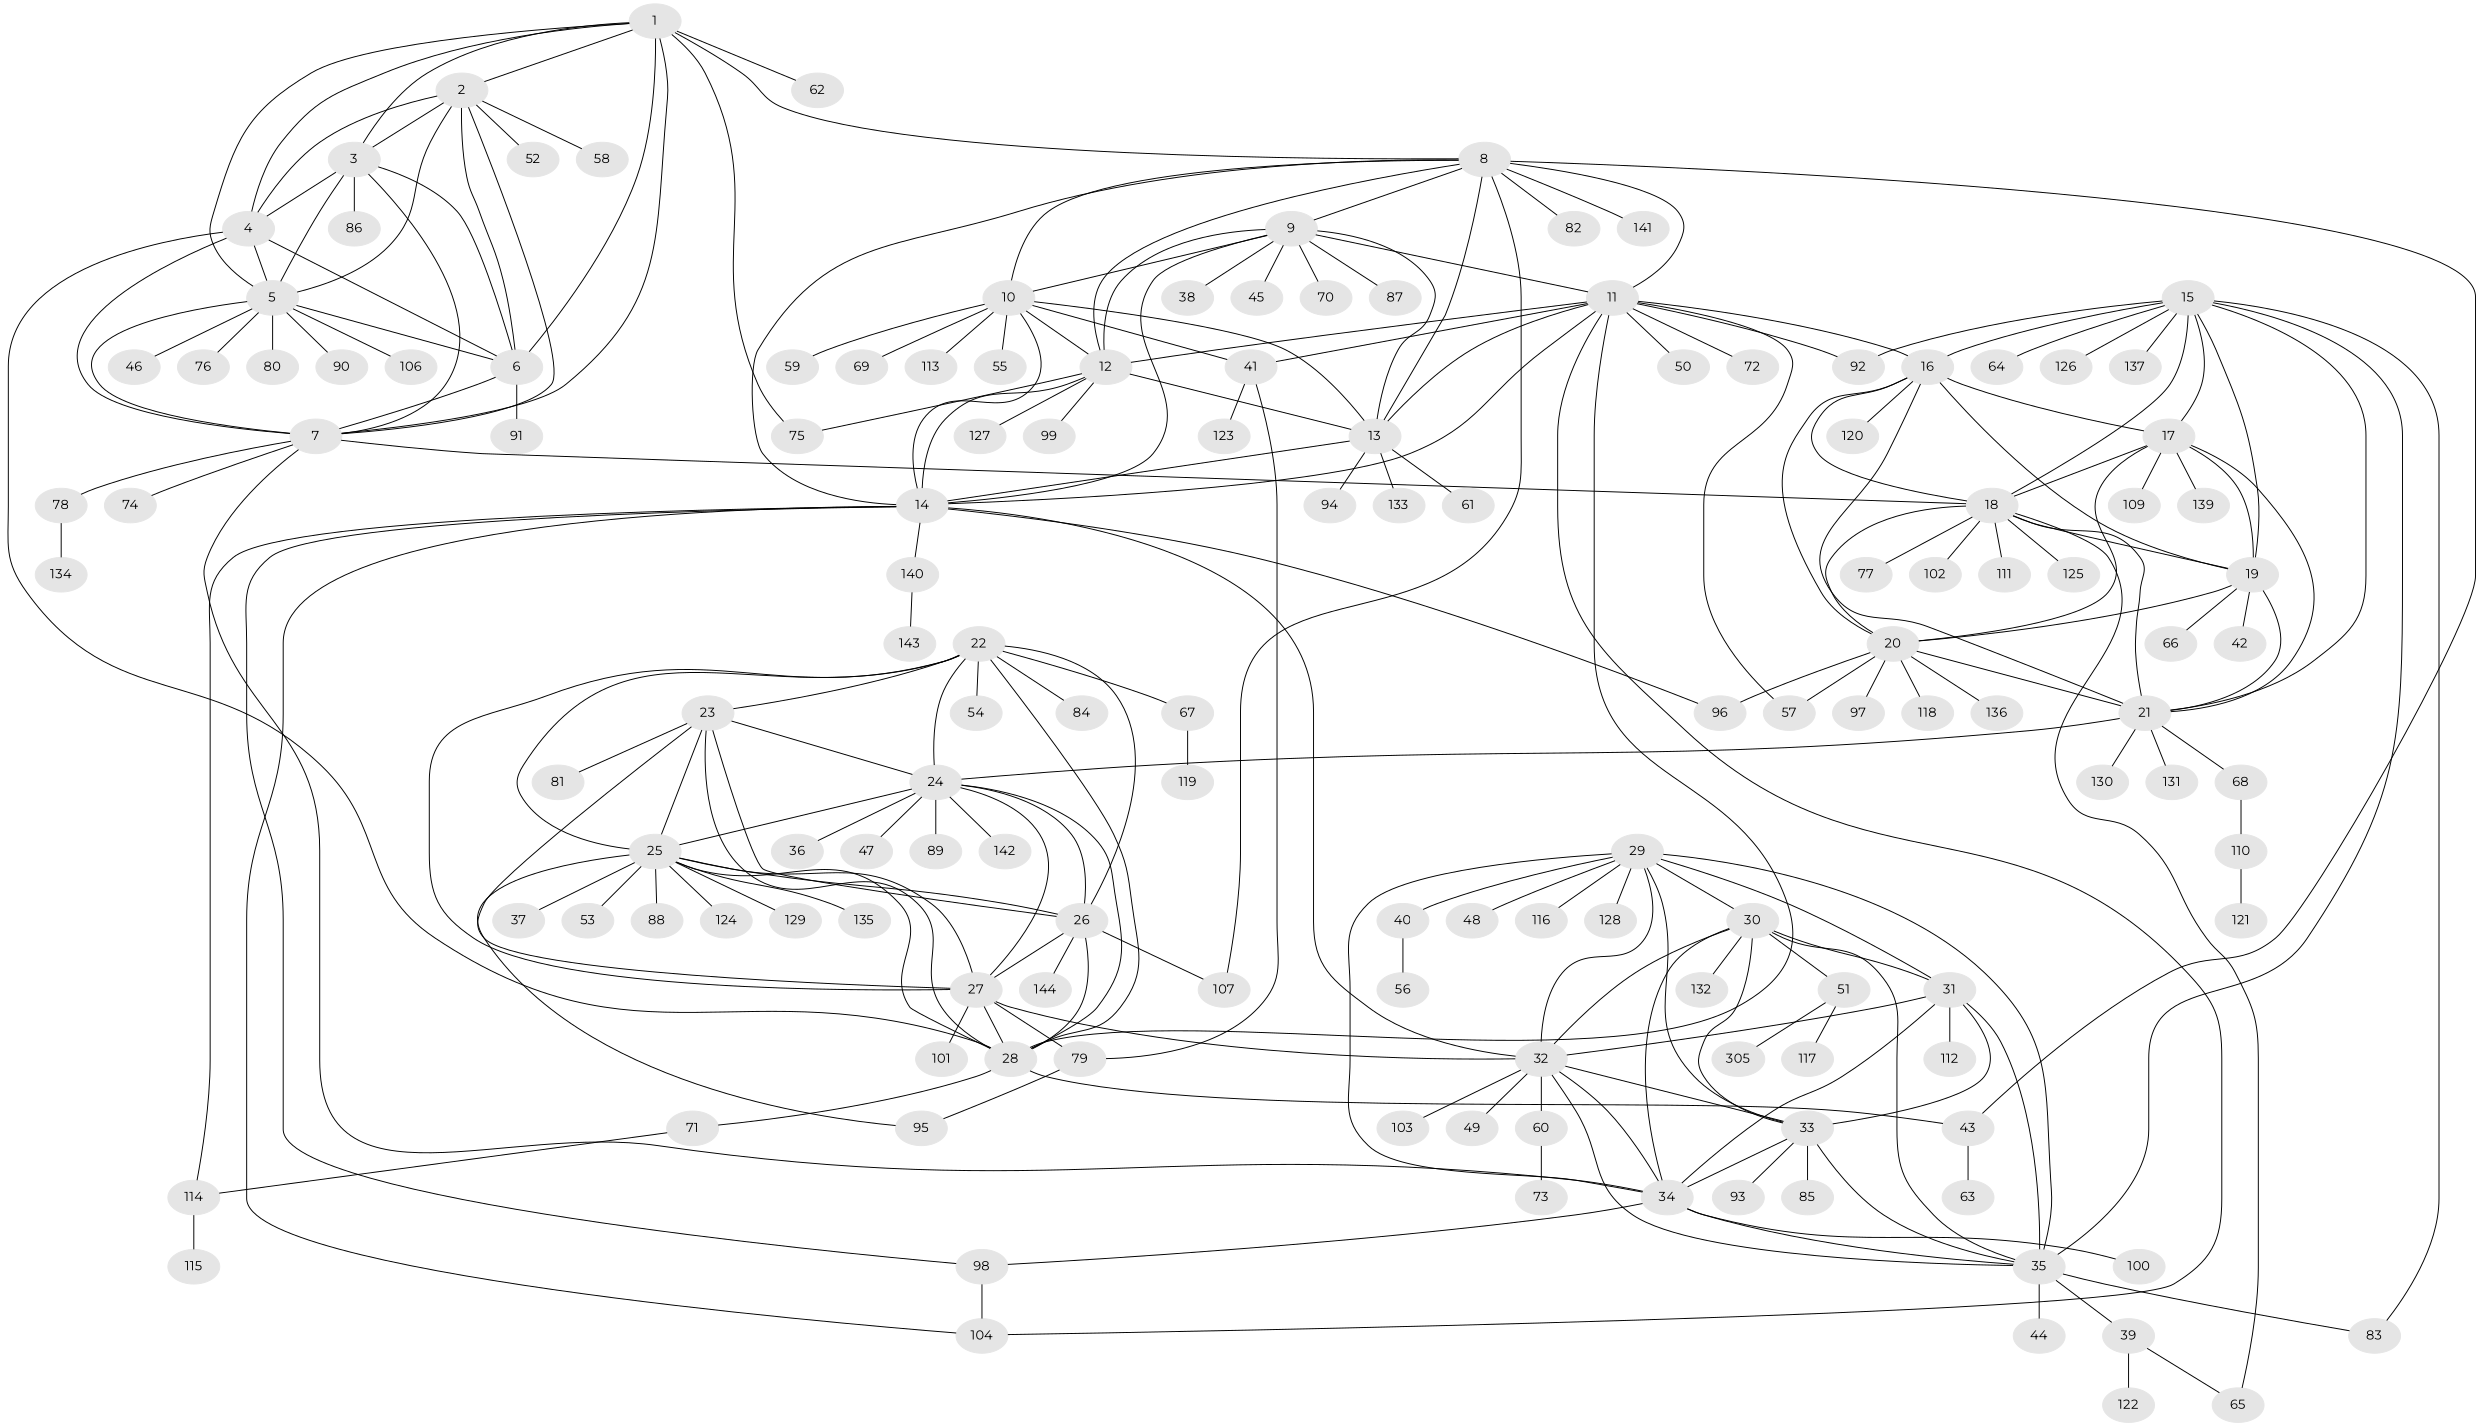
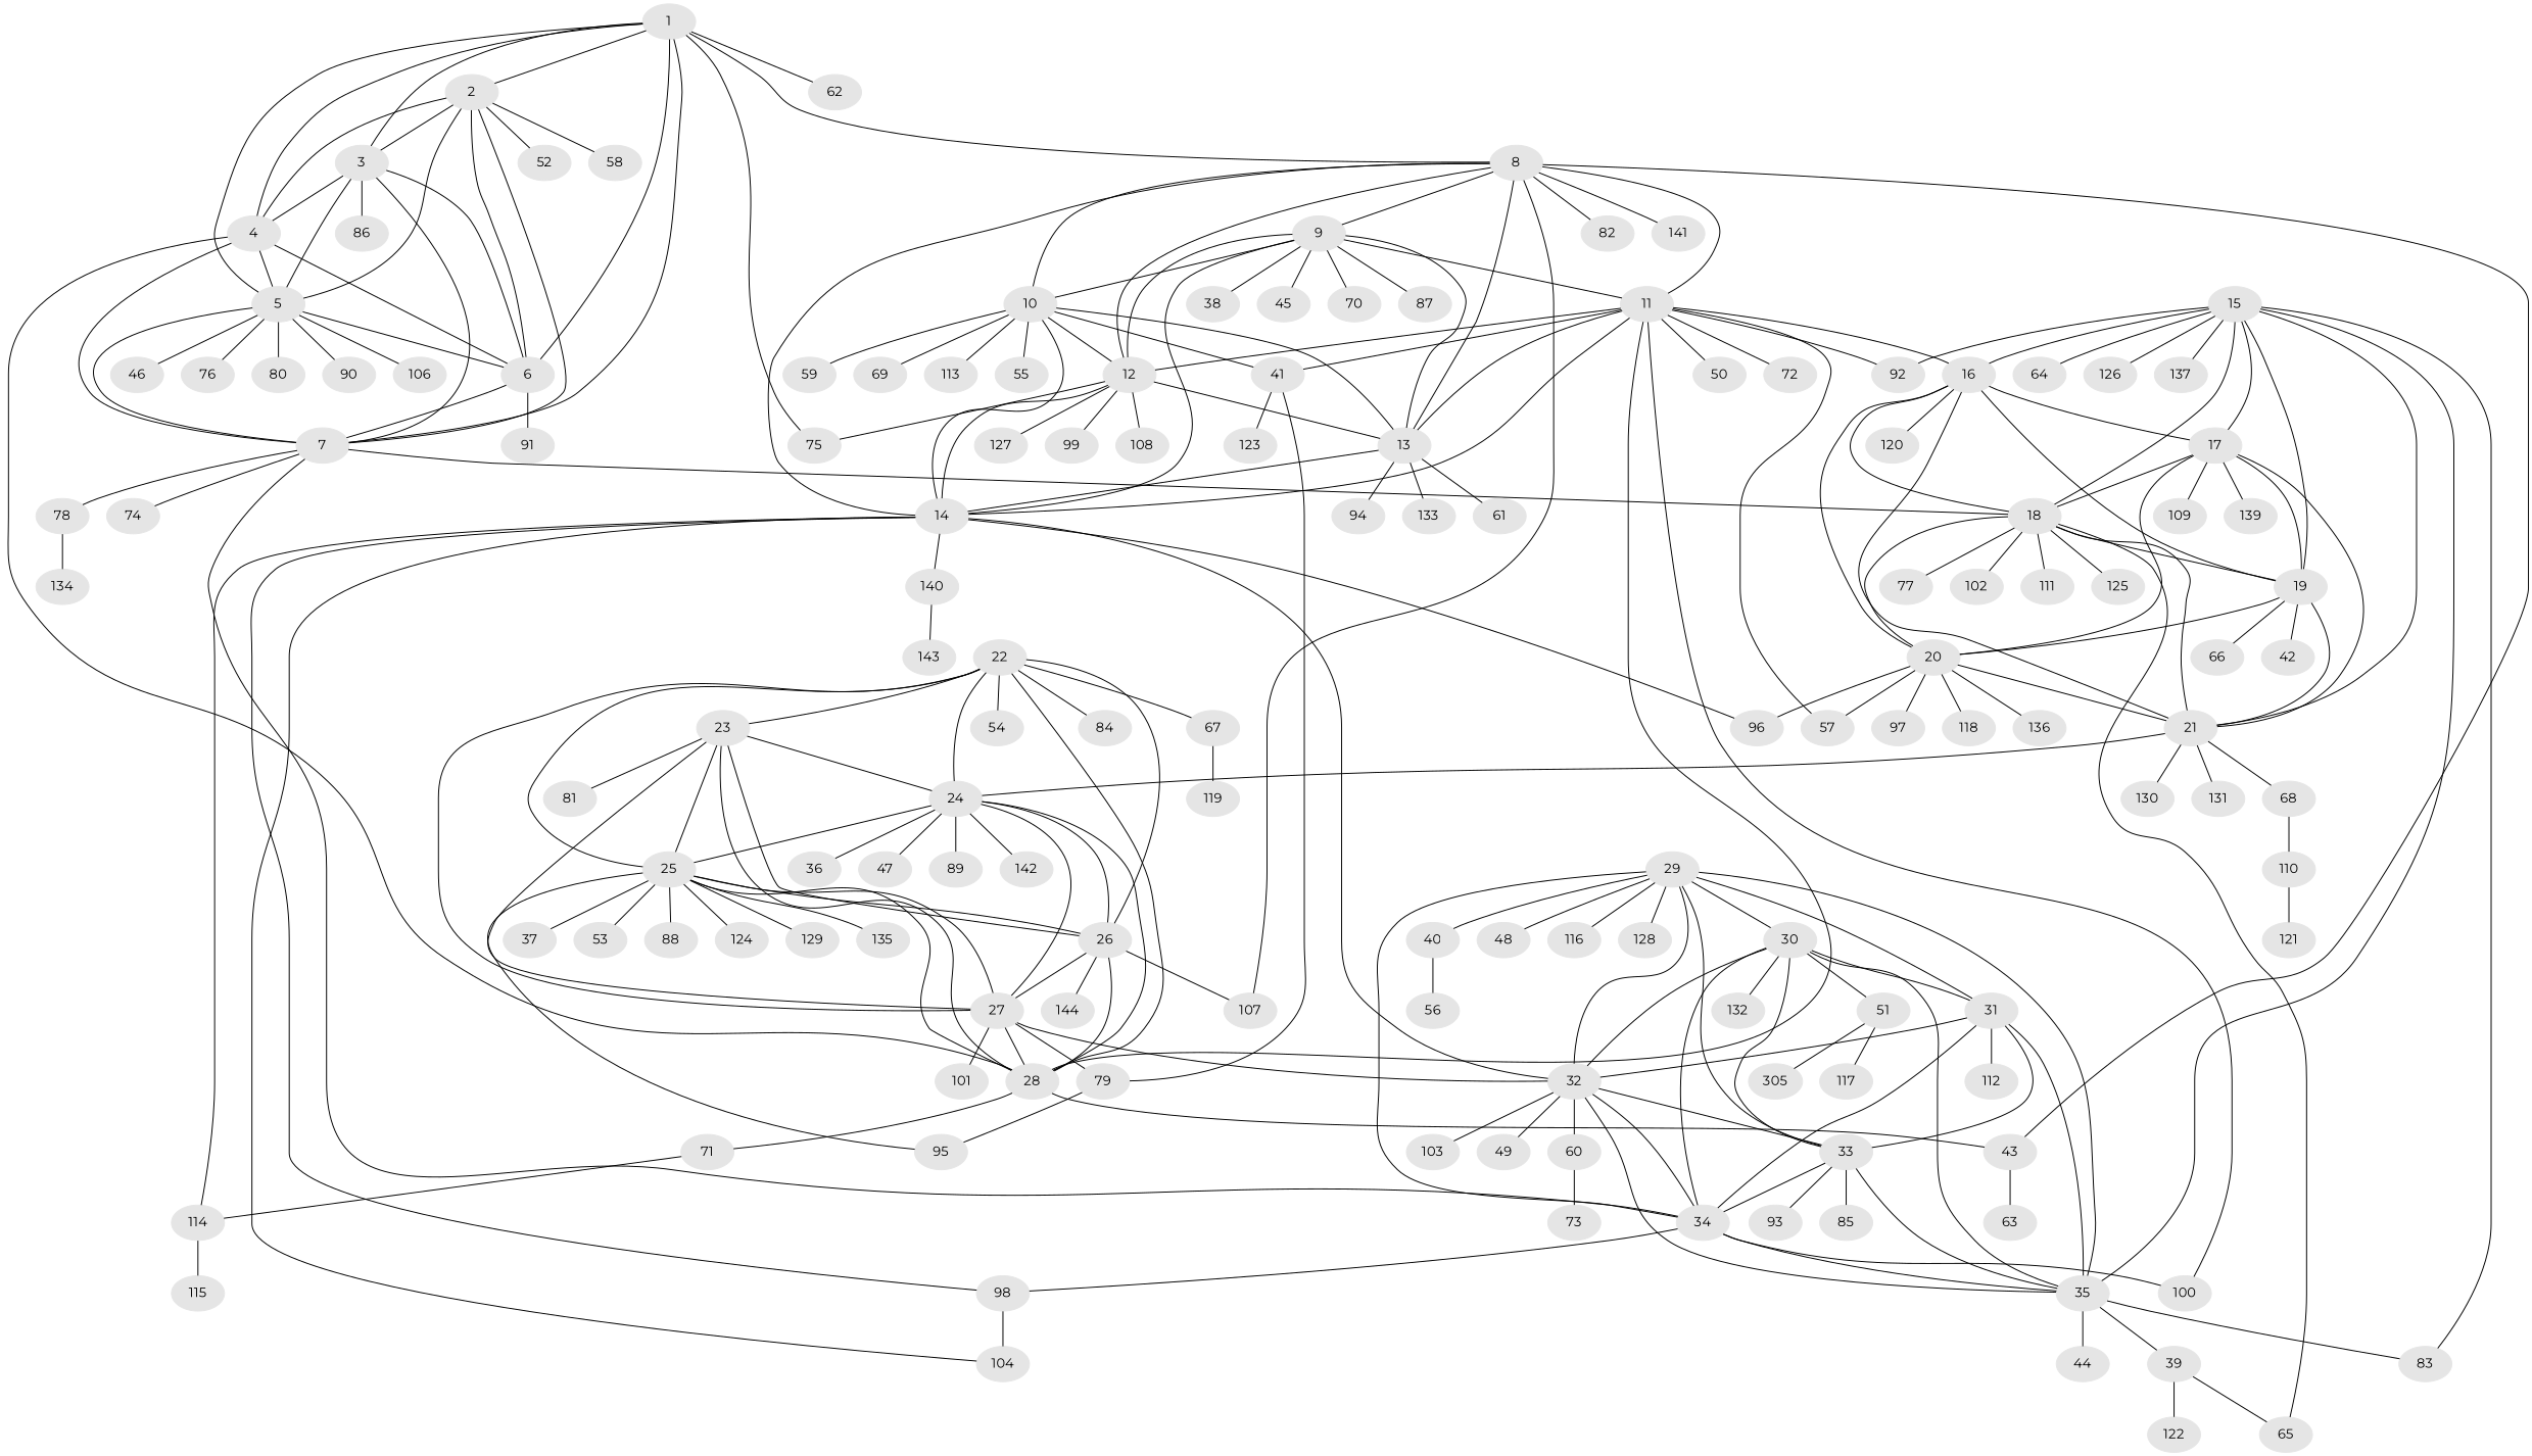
  graph {
    fontname=Montserrat
    node [color=gray90 fontname=Montserrat style=filled]
    edge [fontname=Montserrat]
    1
    2
    3
    4
    5
    6
    7
    8
    62
    75
    52
    58
    86
    28
    46
    76
    80
    90
    106
    91
    18
    34
    74
    78
    9
    10
    11
    12
    13
    14
    43
    82
    107
    141
    71
    19
    20
    21
    65
    77
    102
    111
    125
    100
    98
    35
    134
    38
    45
    70
    87
    55
    59
    69
    113
    41
    16
    50
    57
    72
    92
    99
+   108
    127
    61
    94
    133
    32
    96
    104
    114
    140
    63
    17
    120
    79
    123
    33
    49
    60
    103
    115
    143
    15
    64
    83
    126
    137
    109
    139
    42
    66
    97
    118
    136
    24
    68
    130
    131
    39
    44
    25
    26
    27
    36
    47
    89
    142
    110
    22
    23
    54
    67
    84
    81
    37
    53
    88
    95
    124
    129
    135
    144
    101
    119
    29
    30
    31
    40
    48
    116
    128
    51
    132
    112
    85
    93
    56
    n139 [label=305]
    117
    73
    122
    121
    1 -- 2
    1 -- 3
    1 -- 4
    1 -- 5
    1 -- 6
    1 -- 7
    1 -- 8
    1 -- 62
    1 -- 75
    2 -- 3
    2 -- 4
    2 -- 5
    2 -- 6
    2 -- 7
    2 -- 52
    2 -- 58
    3 -- 4
    3 -- 5
    3 -- 6
    3 -- 7
    3 -- 86
    4 -- 5
    4 -- 6
    4 -- 7
    4 -- 28
    5 -- 6
    5 -- 7
    5 -- 46
    5 -- 76
    5 -- 80
    5 -- 90
    5 -- 106
    6 -- 7
    6 -- 91
    7 -- 18
    7 -- 34
    7 -- 74
    7 -- 78
    8 -- 9
    8 -- 10
    8 -- 11
    8 -- 12
    8 -- 13
    8 -- 14
    8 -- 43
    8 -- 82
    8 -- 107
    8 -- 141
    28 -- 43
    28 -- 71
    18 -- 19
    18 -- 20
    18 -- 21
    18 -- 65
    18 -- 77
    18 -- 102
    18 -- 111
    18 -- 125
    34 -- 100
    34 -- 98
    34 -- 35
    78 -- 134
    9 -- 10
    9 -- 11
    9 -- 12
    9 -- 13
    9 -- 14
    9 -- 38
    9 -- 45
    9 -- 70
    9 -- 87
    10 -- 12
    10 -- 13
    10 -- 14
    10 -- 55
    10 -- 59
    10 -- 69
    10 -- 113
    10 -- 41
    11 -- 28
    11 -- 12
    11 -- 13
    11 -- 14
-   11 -- 104
+   11 -- 100
    11 -- 41
    11 -- 16
    11 -- 50
    11 -- 57
    11 -- 72
    11 -- 92
    12 -- 75
    12 -- 13
    12 -- 14
    12 -- 99
+   12 -- 108
    12 -- 127
    13 -- 14
    13 -- 61
    13 -- 94
    13 -- 133
    14 -- 98
    14 -- 32
    14 -- 96
    14 -- 104
    14 -- 114
    14 -- 140
    43 -- 63
    71 -- 114
    19 -- 20
    19 -- 21
    19 -- 42
    19 -- 66
    20 -- 21
    20 -- 57
    20 -- 96
    20 -- 97
    20 -- 118
    20 -- 136
    21 -- 24
    21 -- 68
    21 -- 130
    21 -- 131
    98 -- 104
    35 -- 83
    35 -- 39
    35 -- 44
    41 -- 79
    41 -- 123
    16 -- 18
    16 -- 19
    16 -- 20
    16 -- 21
    16 -- 17
    16 -- 120
    32 -- 34
    32 -- 35
    32 -- 33
    32 -- 49
    32 -- 60
    32 -- 103
    114 -- 115
    140 -- 143
    17 -- 18
    17 -- 19
    17 -- 20
    17 -- 21
    17 -- 109
    17 -- 139
    79 -- 95
    33 -- 34
    33 -- 35
    33 -- 85
    33 -- 93
    60 -- 73
    15 -- 18
    15 -- 19
    15 -- 21
    15 -- 35
    15 -- 16
    15 -- 92
    15 -- 17
    15 -- 64
    15 -- 83
    15 -- 126
    15 -- 137
    24 -- 28
    24 -- 25
    24 -- 26
    24 -- 27
    24 -- 36
    24 -- 47
    24 -- 89
    24 -- 142
    68 -- 110
    39 -- 65
    39 -- 122
    25 -- 28
    25 -- 26
    25 -- 27
    25 -- 37
    25 -- 53
    25 -- 88
    25 -- 95
    25 -- 124
    25 -- 129
    25 -- 135
    26 -- 28
    26 -- 107
    26 -- 27
    26 -- 144
    27 -- 28
    27 -- 32
    27 -- 79
    27 -- 101
    110 -- 121
    22 -- 28
    22 -- 24
    22 -- 25
    22 -- 26
    22 -- 27
    22 -- 23
    22 -- 54
    22 -- 67
    22 -- 84
    23 -- 28
    23 -- 24
    23 -- 25
    23 -- 26
    23 -- 27
    23 -- 81
    67 -- 119
    29 -- 34
    29 -- 35
    29 -- 32
    29 -- 33
    29 -- 30
    29 -- 31
    29 -- 40
    29 -- 48
    29 -- 116
    29 -- 128
    30 -- 34
    30 -- 35
    30 -- 32
    30 -- 33
    30 -- 31
    30 -- 51
    30 -- 132
    31 -- 34
    31 -- 35
    31 -- 32
    31 -- 33
    31 -- 112
    40 -- 56
    51 -- n139
    51 -- 117
  }
